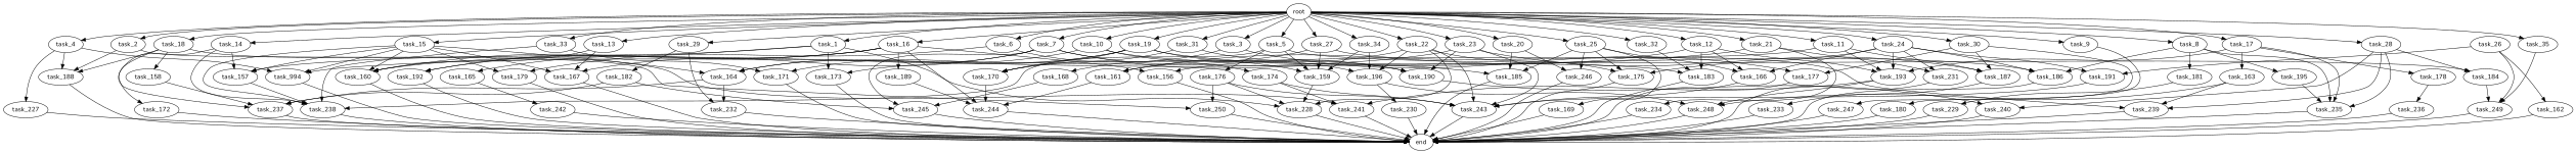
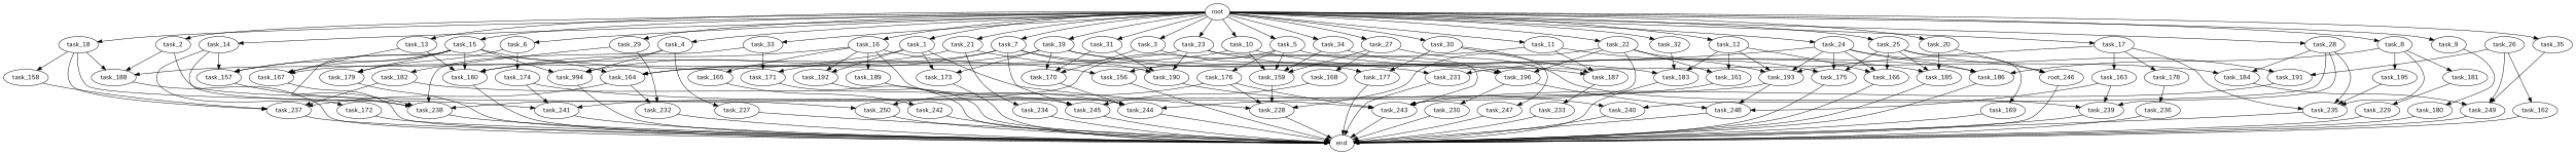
  digraph {
    fontname=Nunito
    node [fontname=Nunito]
    edge [fontname=Nunito]
    root
    task_1
    task_2
    task_3
    task_4
    task_5
    task_6
    task_7
    task_8
    task_9
    task_10
    task_11
    task_12
    task_13
    task_14
    task_15
    task_16
    task_17
    task_18
    task_19
    task_20
    task_21
    task_22
    task_23
    task_24
    task_25
    task_27
    task_28
    task_29
    task_30
    task_31
    task_32
    task_33
    task_34
    task_35
    task_157
    task_173
    task_192
    task_228
    task_250
    task_188
    task_170
    task_177
    n44 [label=task_994]
    task_227
    task_159
    task_176
    task_184
    task_238
    task_174
    task_179
    task_164
    task_167
    task_185
    task_190
    task_245
    task_186
    task_195
    task_235
    task_181
    task_180
    task_183
    task_156
    task_187
    task_193
    task_161
    task_166
    task_160
    task_172
    task_165
    task_189
    task_244
    task_163
    task_178
    task_158
    task_237
    task_241
    task_171
    task_196
-   task_246
+   task_246 [label=root_246]
    task_231
    task_234
    task_175
    task_243
    task_191
    task_169
    task_26
    task_162
    task_249
    task_168
    task_239
    task_240
    task_182
    task_232
    task_247
    end
    task_233
    task_248
    task_242
    task_236
    task_230
    task_229
    root -> task_1
    root -> task_2
    root -> task_3
    root -> task_4
    root -> task_5
    root -> task_6
    root -> task_7
    root -> task_8
    root -> task_9
    root -> task_10
    root -> task_11
    root -> task_12
    root -> task_13
    root -> task_14
    root -> task_15
    root -> task_16
    root -> task_17
    root -> task_18
    root -> task_19
    root -> task_20
    root -> task_21
    root -> task_22
    root -> task_23
    root -> task_24
    root -> task_25
    root -> task_27
    root -> task_28
    root -> task_29
    root -> task_30
    root -> task_31
    root -> task_32
    root -> task_33
    root -> task_34
    root -> task_35
    task_1 -> task_157
    task_1 -> task_173
    task_1 -> task_192
    task_1 -> task_228
    task_2 -> task_250
    task_2 -> task_188
    task_3 -> task_170
    task_3 -> task_177
    task_4 -> task_188
    task_4 -> n44
    task_4 -> task_227
    task_5 -> task_159
    task_5 -> task_176
    task_5 -> task_184
    task_5 -> task_238
    task_6 -> task_174
    task_6 -> task_179
    task_7 -> task_164
    task_7 -> task_167
    task_7 -> task_185
    task_7 -> task_190
    task_7 -> task_245
    task_8 -> task_186
    task_8 -> task_195
    task_8 -> task_235
    task_8 -> task_181
    task_9 -> task_180
    task_10 -> task_159
    task_10 -> task_164
    task_10 -> task_183
    task_11 -> task_156
    task_11 -> task_187
    task_11 -> task_193
    task_12 -> task_183
    task_12 -> task_193
    task_12 -> task_161
    task_12 -> task_166
    task_13 -> task_167
    task_13 -> task_160
    task_14 -> task_157
    task_14 -> task_238
    task_14 -> task_172
    task_15 -> task_157
    task_15 -> n44
    task_15 -> task_238
    task_15 -> task_179
    task_15 -> task_164
    task_15 -> task_167
    task_15 -> task_160
    task_16 -> task_192
    task_16 -> task_156
    task_16 -> task_160
    task_16 -> task_165
    task_16 -> task_189
    task_16 -> task_244
    task_17 -> task_235
    task_17 -> task_193
    task_17 -> task_163
    task_17 -> task_178
    task_18 -> task_188
    task_18 -> task_158
    task_18 -> task_237
    task_18 -> task_241
    task_19 -> task_173
    task_19 -> task_170
    task_19 -> task_186
    task_19 -> task_171
    task_19 -> task_196
    task_20 -> task_185
    task_20 -> task_246
    task_21 -> n44
    task_21 -> task_231
    task_21 -> task_234
    task_22 -> task_228
    task_22 -> task_161
    task_22 -> task_196
    task_22 -> task_175
    task_22 -> task_243
    task_23 -> task_190
    task_23 -> task_187
    task_23 -> task_160
    task_23 -> task_243
    task_24 -> task_186
    task_24 -> task_193
    task_24 -> task_166
    task_24 -> task_231
    task_24 -> task_175
    task_24 -> task_191
    task_25 -> task_185
    task_25 -> task_166
    task_25 -> task_246
    task_25 -> task_175
    task_25 -> task_169
    task_27 -> task_159
    task_27 -> task_168
    task_27 -> task_239
    task_28 -> task_184
    task_28 -> task_235
    task_28 -> task_239
    task_28 -> task_240
    task_29 -> task_182
    task_29 -> task_232
    task_30 -> task_177
    task_30 -> task_187
    task_30 -> task_247
    task_31 -> task_170
    task_31 -> task_190
    task_32 -> task_183
    task_33 -> task_238
    task_33 -> task_171
    task_34 -> task_159
    task_34 -> task_196
    task_35 -> task_249
    task_157 -> task_238
    task_173 -> end
    task_192 -> end
    task_228 -> end
    task_250 -> end
    task_188 -> end
    task_170 -> task_244
    task_177 -> end
    n44 -> end
    task_227 -> end
    task_159 -> task_228
    task_176 -> task_228
    task_176 -> task_250
    task_176 -> task_243
    task_184 -> task_249
    task_238 -> end
    task_174 -> task_241
    task_174 -> task_243
    task_179 -> end
    task_164 -> task_237
    task_164 -> task_232
    task_167 -> end
    task_185 -> end
    task_190 -> task_240
    task_245 -> end
    task_186 -> end
    task_195 -> task_235
    task_235 -> end
    task_181 -> task_229
    task_180 -> end
    task_183 -> end
    task_156 -> end
    task_187 -> task_233
    task_193 -> task_241
    task_193 -> task_248
    task_161 -> task_244
-   task_166 -> task_243
+   task_166 -> end
    task_160 -> end
    task_172 -> end
    task_165 -> task_242
    task_189 -> task_244
    task_244 -> end
    task_163 -> task_239
    task_163 -> task_248
    task_178 -> task_236
    task_158 -> task_237
    task_237 -> end
    task_241 -> end
    task_171 -> end
    task_196 -> task_248
    task_196 -> task_230
    task_246 -> end
    task_231 -> end
    task_234 -> end
    task_175 -> end
    task_243 -> end
    task_191 -> task_243
    task_169 -> end
    task_26 -> task_191
    task_26 -> task_162
    task_26 -> task_249
    task_162 -> end
    task_249 -> end
    task_168 -> task_245
    task_239 -> end
    task_240 -> end
    task_182 -> task_245
    task_182 -> task_237
    task_232 -> end
    task_247 -> end
    task_233 -> end
    task_248 -> end
    task_242 -> end
    task_236 -> end
    task_230 -> end
    task_229 -> end
  }
